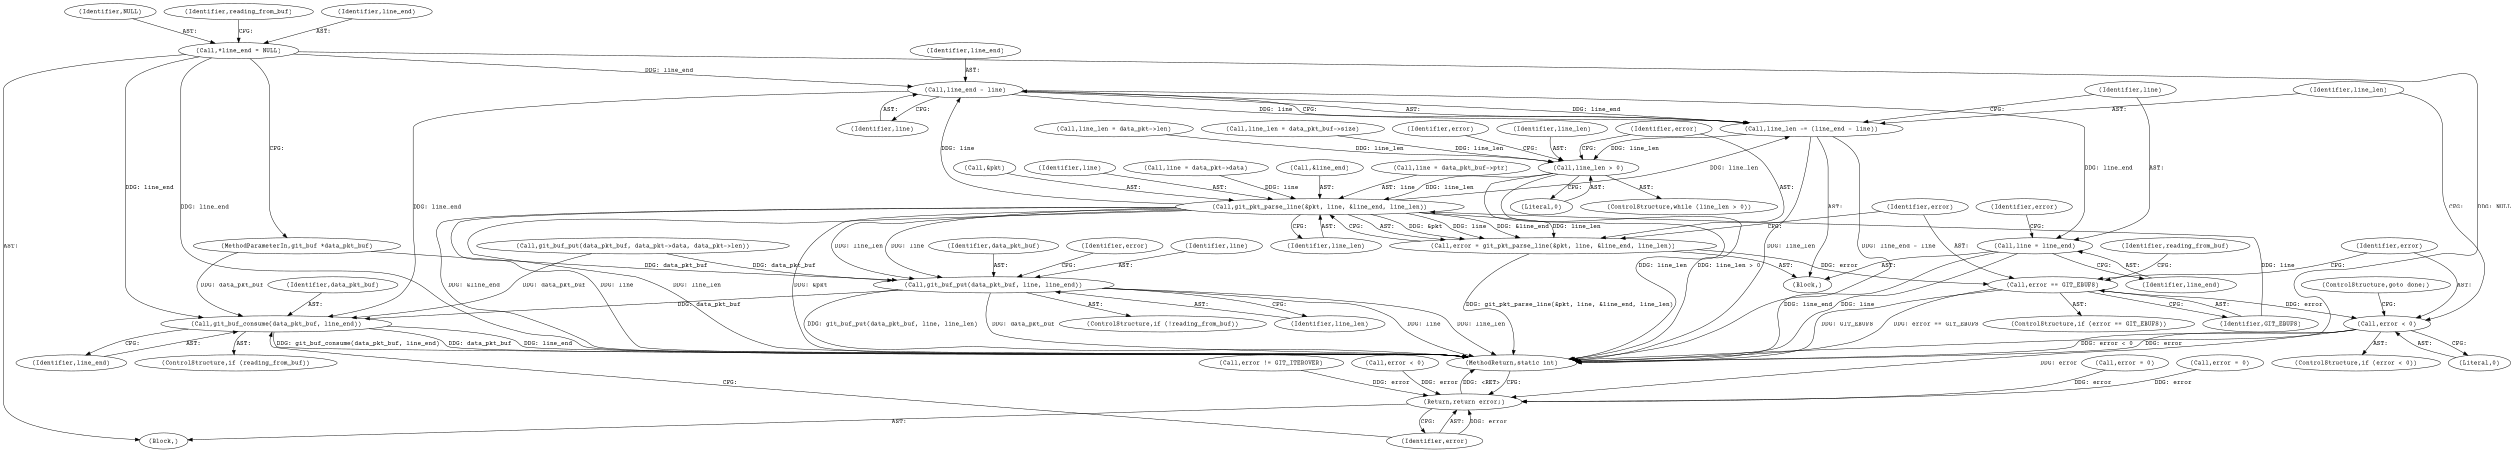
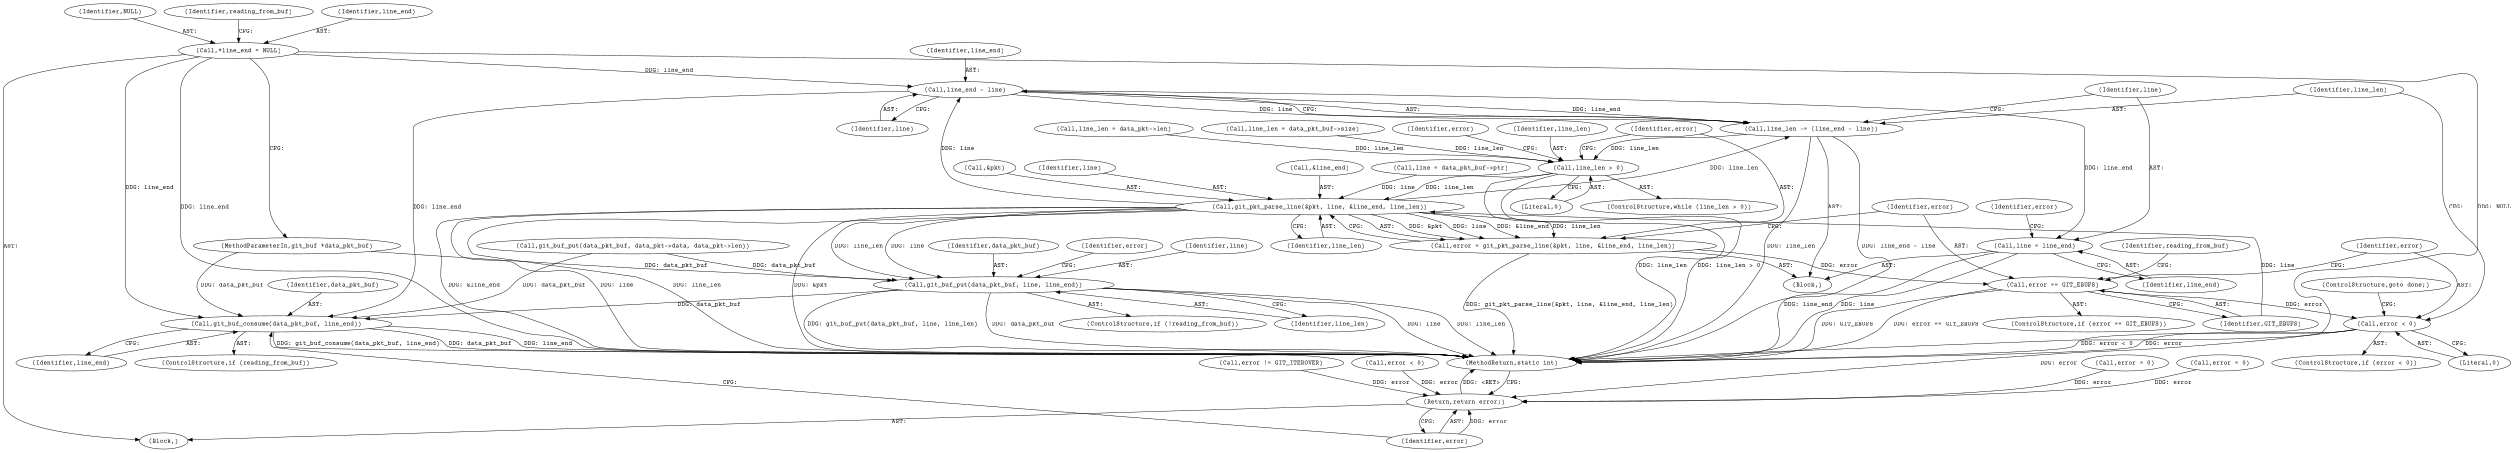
  digraph {
    fontname="Courier Prime"
    node [fontname="Courier Prime"]
    edge [fontname="Courier Prime"]
    n1 [label="(Call,*line_end = NULL)"]
    n2 [label="(Call,line_end - line)"]
    n3 [label="(Call,git_buf_consume(data_pkt_buf, line_end))"]
    n4 [label="(MethodReturn,static int)"]
    n5 [label="(Block,)"]
    n6 [label="(MethodParameterIn,git_buf *data_pkt_buf)"]
    n7 [label="(Call,line_len -= (line_end - line))"]
    n8 [label="(Call,line = line_end)"]
    n9 [label="(Identifier,line)"]
    n10 [label="(Identifier,line_end)"]
    n11 [label="(ControlStructure,if (reading_from_buf))"]
    n12 [label="(Identifier,NULL)"]
    n13 [label="(Return,return error;)"]
    n14 [label="(Call,line_len > 0)"]
    n15 [label="(Block,)"]
    n16 [label="(Identifier,line_end)"]
    n17 [label="(Call,git_pkt_parse_line(&pkt, line, &line_end, line_len))"]
    n18 [label="(Literal,0)"]
    n19 [label="(ControlStructure,while (line_len > 0))"]
    n20 [label="(Call,error = git_pkt_parse_line(&pkt, line, &line_end, line_len))"]
    n21 [label="(Call,git_buf_put(data_pkt_buf, line, line_end))"]
    n22 [label="(Identifier,line_len)"]
    n23 [label="(Call,error == GIT_EBUFS)"]
    n24 [label="(ControlStructure,if (!reading_from_buf))"]
    n25 [label="(Identifier,line_len)"]
    n26 [label="(Call,error < 0)"]
    n27 [label="(ControlStructure,if (error == GIT_EBUFS))"]
    n28 [label="(Identifier,GIT_EBUFS)"]
    n29 [label="(ControlStructure,if (error < 0))"]
    n30 [label="(Literal,0)"]
    n31 [label="(Identifier,error)"]
    n32 [label="(Identifier,line)"]
    n33 [label="(Identifier,error)"]
    n34 [label="(Call,error = 0)"]
    n35 [label="(Identifier,reading_from_buf)"]
    n36 [label="(Call,error = 0)"]
    n37 [label="(Call,error != GIT_ITEROVER)"]
    n38 [label="(Call,&pkt)"]
    n39 [label="(Identifier,error)"]
    n40 [label="(Identifier,error)"]
    n41 [label="(Identifier,line_len)"]
    n42 [label="(Identifier,line)"]
    n43 [label="(Identifier,data_pkt_buf)"]
    n44 [label="(Identifier,data_pkt_buf)"]
    n45 [label="(Call,error < 0)"]
    n46 [label="(Identifier,error)"]
    n47 [label="(Identifier,error)"]
-   n48 [label="(Call,line = data_pkt->data)"]
    n49 [label="(Call,&line_end)"]
    n50 [label="(Call,line = data_pkt_buf->ptr)"]
    n51 [label="(Identifier,line)"]
    n52 [label="(Identifier,line_end)"]
    n53 [label="(Identifier,error)"]
    n54 [label="(ControlStructure,goto done;)"]
    n55 [label="(Call,line_len = data_pkt->len)"]
    n56 [label="(Identifier,reading_from_buf)"]
    n57 [label="(Call,git_buf_put(data_pkt_buf, data_pkt->data, data_pkt->len))"]
    n58 [label="(Identifier,line_end)"]
    n59 [label="(Call,line_len = data_pkt_buf->size)"]
    n60 [label="(Identifier,line_len)"]
    n1 -> n2 [label="DDG: line_end"]
    n1 -> n3 [label="DDG: line_end"]
    n1 -> n4 [label="DDG: line_end"]
    n1 -> n4 [label="DDG: NULL"]
    n1 -> n5 [label="AST: "]
    n1 -> n6 [label="CFG: "]
    n2 -> n3 [label="DDG: line_end"]
    n2 -> n7 [label="AST: "]
    n2 -> n7 [label="DDG: line_end"]
    n2 -> n7 [label="DDG: line"]
    n2 -> n8 [label="DDG: line_end"]
    n2 -> n9 [label="CFG: "]
    n3 -> n4 [label="DDG: line_end"]
    n3 -> n4 [label="DDG: git_buf_consume(data_pkt_buf, line_end)"]
    n3 -> n4 [label="DDG: data_pkt_buf"]
    n3 -> n10 [label="CFG: "]
    n3 -> n11 [label="AST: "]
    n4 -> n13 [label="CFG: "]
    n6 -> n3 [label="DDG: data_pkt_buf"]
    n6 -> n21 [label="DDG: data_pkt_buf"]
    n7 -> n2 [label="CFG: "]
    n7 -> n4 [label="DDG: line_len"]
    n7 -> n4 [label="DDG: line_end - line"]
    n7 -> n14 [label="DDG: line_len"]
    n7 -> n15 [label="AST: "]
    n8 -> n4 [label="DDG: line_end"]
    n8 -> n4 [label="DDG: line"]
    n8 -> n15 [label="AST: "]
    n8 -> n16 [label="CFG: "]
    n9 -> n2 [label="AST: "]
    n10 -> n3 [label="AST: "]
    n12 -> n1 [label="AST: "]
    n13 -> n4 [label="DDG: <RET>"]
    n13 -> n5 [label="AST: "]
    n13 -> n31 [label="CFG: "]
    n14 -> n4 [label="DDG: line_len"]
    n14 -> n4 [label="DDG: line_len > 0"]
    n14 -> n17 [label="DDG: line_len"]
    n14 -> n18 [label="CFG: "]
    n14 -> n19 [label="AST: "]
    n16 -> n8 [label="AST: "]
    n17 -> n2 [label="DDG: line"]
    n17 -> n4 [label="DDG: &line_end"]
    n17 -> n4 [label="DDG: line"]
    n17 -> n4 [label="DDG: line_len"]
    n17 -> n4 [label="DDG: &pkt"]
    n17 -> n7 [label="DDG: line_len"]
    n17 -> n20 [label="AST: "]
    n17 -> n20 [label="DDG: &pkt"]
    n17 -> n20 [label="DDG: line"]
    n17 -> n20 [label="DDG: &line_end"]
    n17 -> n20 [label="DDG: line_len"]
    n17 -> n21 [label="DDG: line"]
    n17 -> n21 [label="DDG: line_len"]
    n17 -> n22 [label="CFG: "]
    n18 -> n14 [label="AST: "]
    n20 -> n4 [label="DDG: git_pkt_parse_line(&pkt, line, &line_end, line_len)"]
    n20 -> n15 [label="AST: "]
    n20 -> n17 [label="CFG: "]
    n20 -> n23 [label="DDG: error"]
    n21 -> n3 [label="DDG: data_pkt_buf"]
    n21 -> n4 [label="DDG: line"]
    n21 -> n4 [label="DDG: line_len"]
    n21 -> n4 [label="DDG: git_buf_put(data_pkt_buf, line, line_len)"]
    n21 -> n4 [label="DDG: data_pkt_buf"]
    n21 -> n24 [label="AST: "]
    n21 -> n25 [label="CFG: "]
    n22 -> n17 [label="AST: "]
    n23 -> n4 [label="DDG: error == GIT_EBUFS"]
    n23 -> n4 [label="DDG: GIT_EBUFS"]
    n23 -> n26 [label="DDG: error"]
    n23 -> n27 [label="AST: "]
    n23 -> n28 [label="CFG: "]
    n25 -> n21 [label="AST: "]
    n26 -> n4 [label="DDG: error"]
    n26 -> n4 [label="DDG: error < 0"]
    n26 -> n13 [label="DDG: error"]
    n26 -> n29 [label="AST: "]
    n26 -> n30 [label="CFG: "]
    n28 -> n17 [label="DDG: line"]
    n28 -> n23 [label="AST: "]
    n30 -> n26 [label="AST: "]
    n31 -> n3 [label="CFG: "]
    n31 -> n13 [label="AST: "]
    n31 -> n13 [label="DDG: error"]
    n32 -> n7 [label="CFG: "]
    n32 -> n8 [label="AST: "]
    n33 -> n14 [label="CFG: "]
    n34 -> n13 [label="DDG: error"]
    n35 -> n1 [label="CFG: "]
    n36 -> n13 [label="DDG: error"]
    n37 -> n13 [label="DDG: error"]
    n38 -> n17 [label="AST: "]
    n39 -> n14 [label="CFG: "]
    n39 -> n20 [label="AST: "]
    n40 -> n8 [label="CFG: "]
    n41 -> n14 [label="AST: "]
    n42 -> n17 [label="AST: "]
    n43 -> n3 [label="AST: "]
    n44 -> n21 [label="AST: "]
    n45 -> n13 [label="DDG: error"]
    n46 -> n20 [label="CFG: "]
    n46 -> n23 [label="AST: "]
    n47 -> n21 [label="CFG: "]
-   n48 -> n17 [label="DDG: line"]
    n49 -> n17 [label="AST: "]
-   n50 -> n17 [label="AST: line"]
+   n50 -> n17 [label="DDG: line"]
    n51 -> n21 [label="AST: "]
    n52 -> n2 [label="AST: "]
    n53 -> n23 [label="CFG: "]
    n53 -> n26 [label="AST: "]
    n54 -> n26 [label="CFG: "]
    n55 -> n14 [label="DDG: line_len"]
    n56 -> n23 [label="CFG: "]
    n57 -> n3 [label="DDG: data_pkt_buf"]
    n57 -> n21 [label="DDG: data_pkt_buf"]
    n58 -> n1 [label="AST: "]
    n59 -> n14 [label="DDG: line_len"]
    n60 -> n7 [label="AST: "]
    n60 -> n26 [label="CFG: "]
  }
